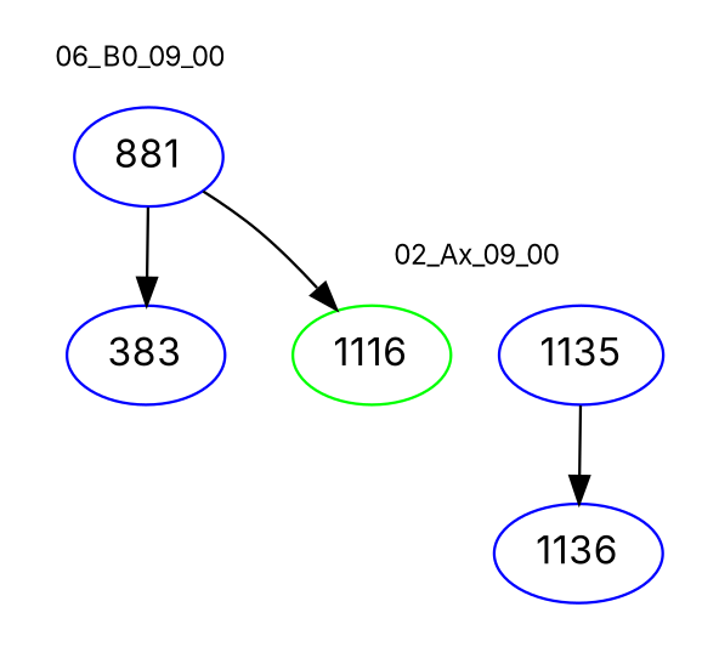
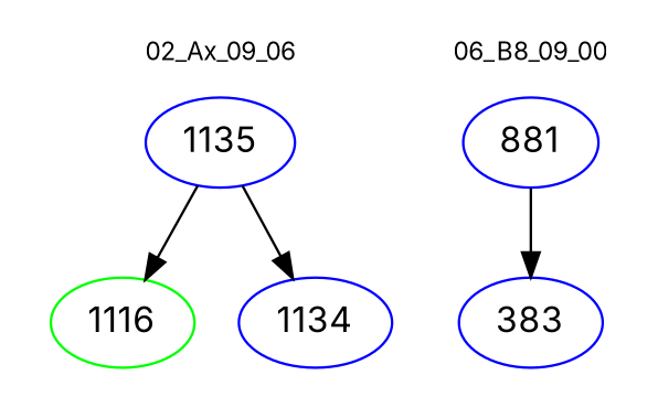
  digraph {
    fontname=Inter
    node [color=blue fontname=Inter]
    edge [color=black fontname=Inter]
    n1 [label=1135]
    n2 [color=green label=1116]
-   n3 [label=1136]
+   n3 [label=1134]
    n4 [label=881]
    n5 [label=383]
    subgraph cluster_1 {
      color=white
      fontsize=10
-     label="02_Ax_09_00"
+     label="02_Ax_09_06"
      n1
      n2
      n3
    }
    subgraph cluster_2 {
      color=white
      fontsize=10
-     label="06_B0_09_00"
+     label="06_B8_09_00"
      n4
      n5
    }
-   n4 -> n2
+   n1 -> n2
    n1 -> n3
    n4 -> n5
  }
